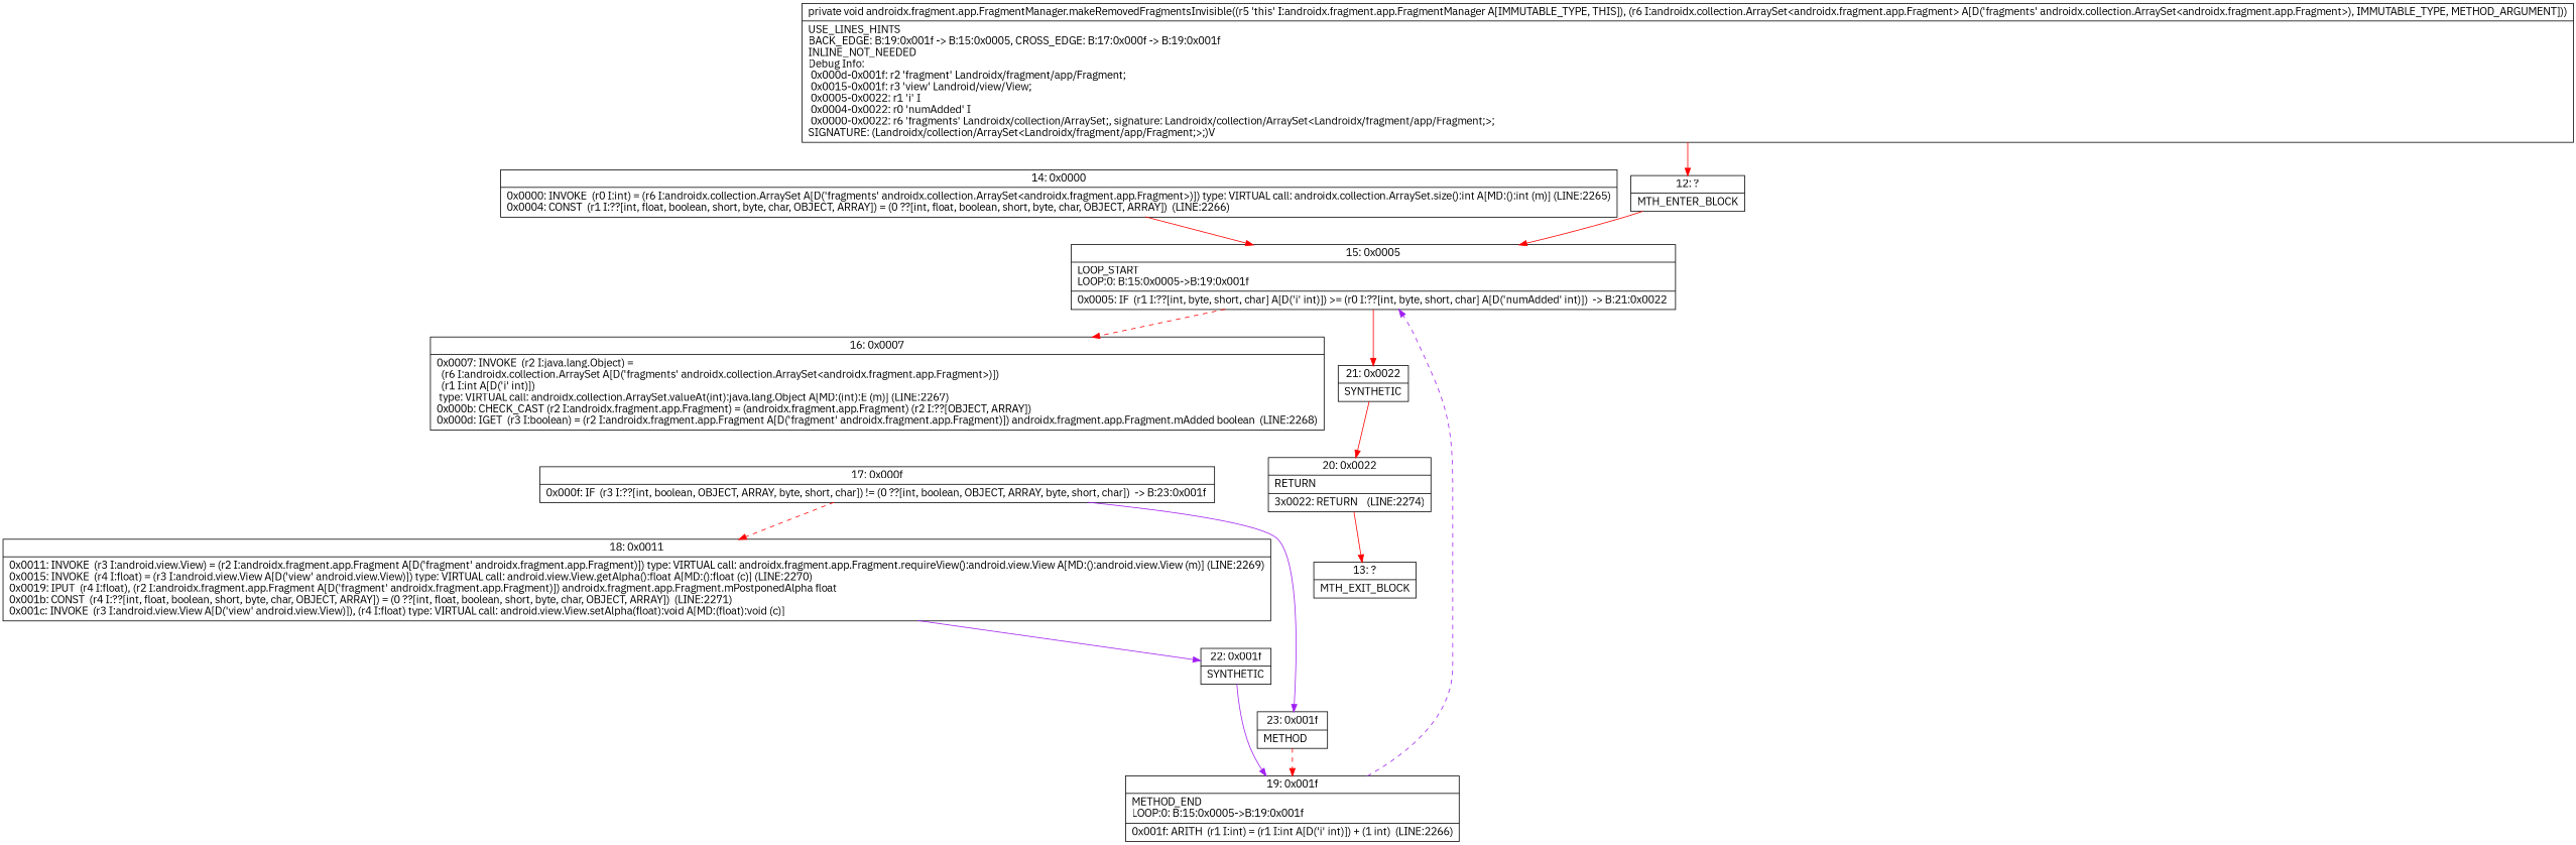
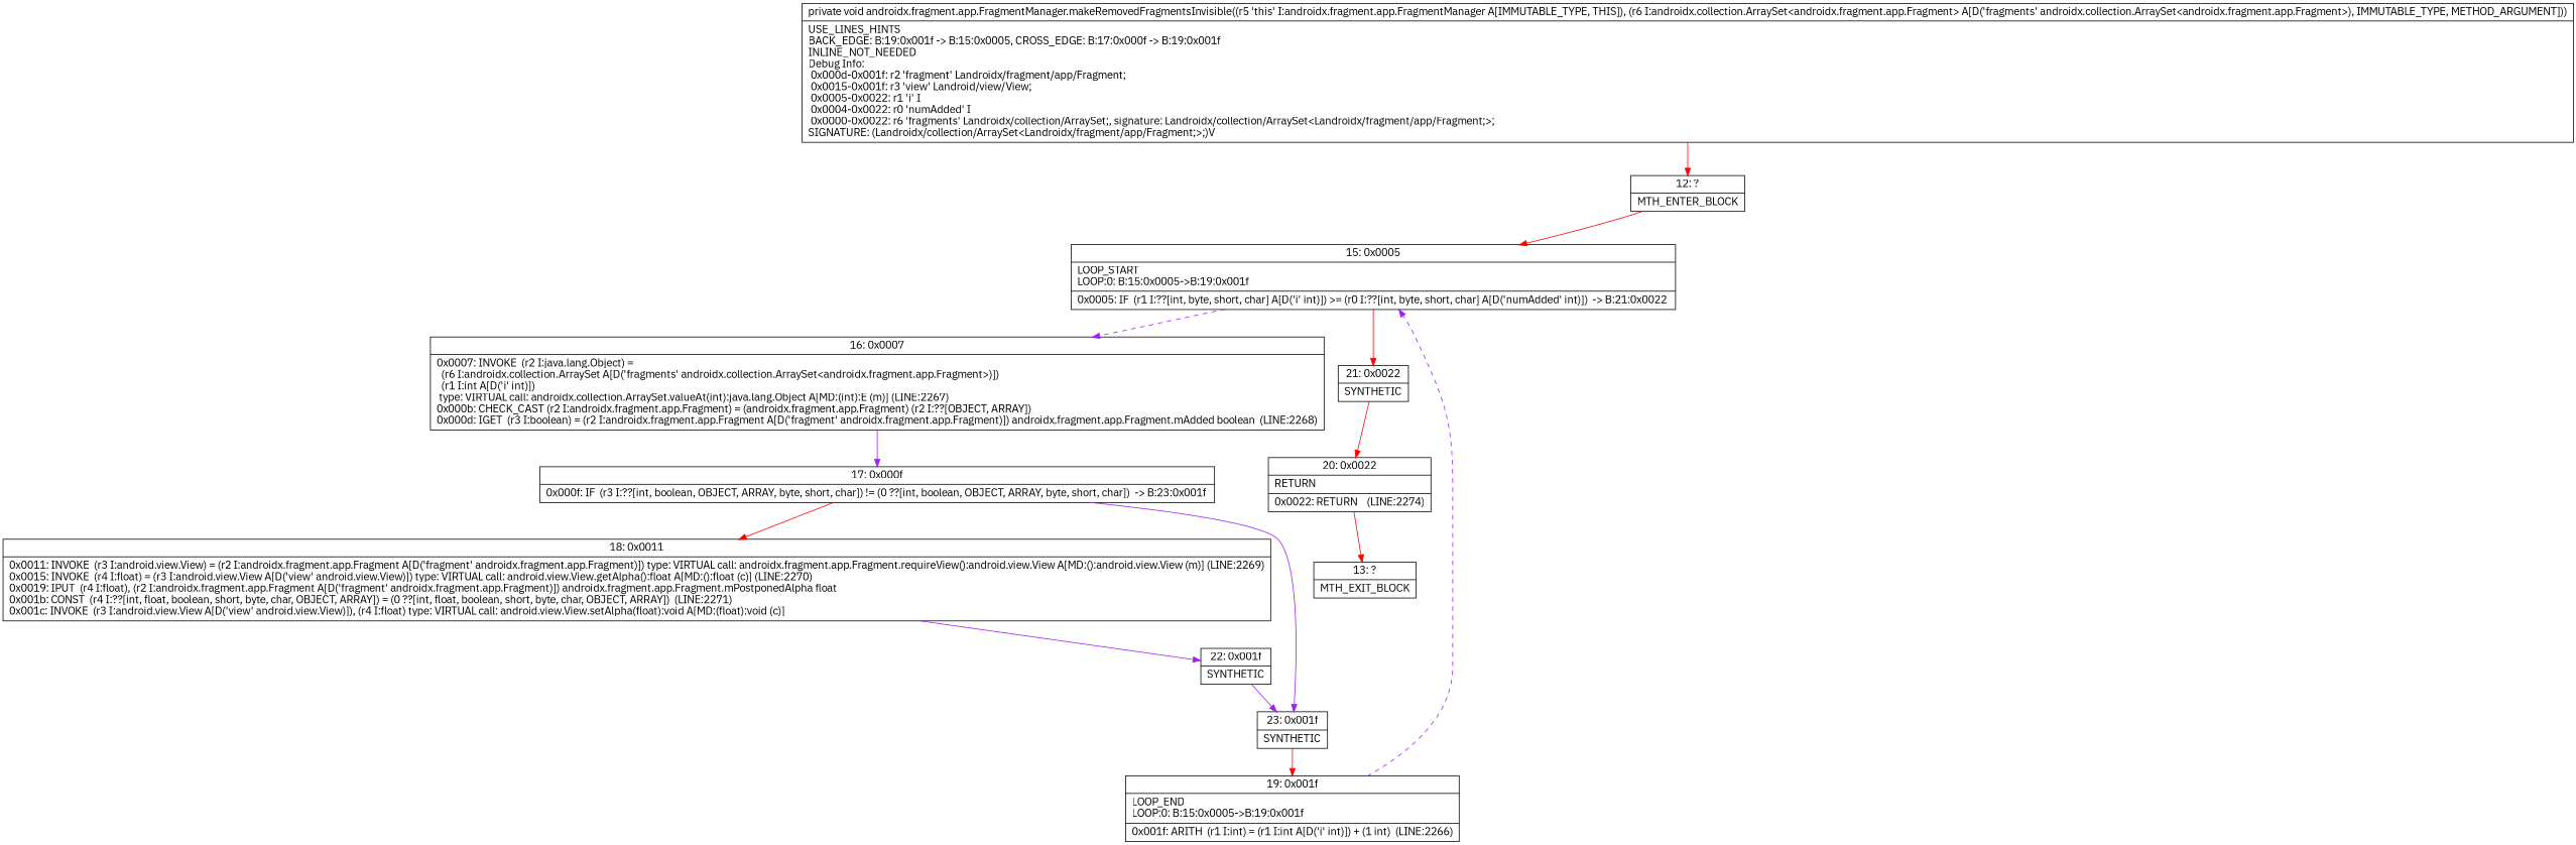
  digraph {
    fontname="IBM Plex Sans"
    node [fontname="IBM Plex Sans" shape=record]
    edge [color=red fontname="IBM Plex Sans"]
    n1 [label="{12\:\ ?|MTH_ENTER_BLOCK\l}"]
    n2 [label="{15\:\ 0x0005|LOOP_START\lLOOP:0: B:15:0x0005\-\>B:19:0x001f\l|0x0005: IF  (r1 I:??[int, byte, short, char] A[D('i' int)]) \>= (r0 I:??[int, byte, short, char] A[D('numAdded' int)])  \-\> B:21:0x0022 \l}"]
-   n3 [label="{14\:\ 0x0000|0x0000: INVOKE  (r0 I:int) = (r6 I:androidx.collection.ArraySet A[D('fragments' androidx.collection.ArraySet\<androidx.fragment.app.Fragment\>)]) type: VIRTUAL call: androidx.collection.ArraySet.size():int A[MD:():int (m)] (LINE:2265)\l0x0004: CONST  (r1 I:??[int, float, boolean, short, byte, char, OBJECT, ARRAY]) = (0 ??[int, float, boolean, short, byte, char, OBJECT, ARRAY])  (LINE:2266)\l}"]
    n4 [label="{16\:\ 0x0007|0x0007: INVOKE  (r2 I:java.lang.Object) = \l  (r6 I:androidx.collection.ArraySet A[D('fragments' androidx.collection.ArraySet\<androidx.fragment.app.Fragment\>)])\l  (r1 I:int A[D('i' int)])\l type: VIRTUAL call: androidx.collection.ArraySet.valueAt(int):java.lang.Object A[MD:(int):E (m)] (LINE:2267)\l0x000b: CHECK_CAST (r2 I:androidx.fragment.app.Fragment) = (androidx.fragment.app.Fragment) (r2 I:??[OBJECT, ARRAY]) \l0x000d: IGET  (r3 I:boolean) = (r2 I:androidx.fragment.app.Fragment A[D('fragment' androidx.fragment.app.Fragment)]) androidx.fragment.app.Fragment.mAdded boolean  (LINE:2268)\l}"]
    n5 [label="{21\:\ 0x0022|SYNTHETIC\l}"]
    n6 [label="{17\:\ 0x000f|0x000f: IF  (r3 I:??[int, boolean, OBJECT, ARRAY, byte, short, char]) != (0 ??[int, boolean, OBJECT, ARRAY, byte, short, char])  \-\> B:23:0x001f \l}"]
-   n7 [label="{20\:\ 0x0022|RETURN\l|3x0022: RETURN    (LINE:2274)\l}"]
+   n7 [label="{20\:\ 0x0022|RETURN\l|0x0022: RETURN    (LINE:2274)\l}"]
    n8 [label="{18\:\ 0x0011|0x0011: INVOKE  (r3 I:android.view.View) = (r2 I:androidx.fragment.app.Fragment A[D('fragment' androidx.fragment.app.Fragment)]) type: VIRTUAL call: androidx.fragment.app.Fragment.requireView():android.view.View A[MD:():android.view.View (m)] (LINE:2269)\l0x0015: INVOKE  (r4 I:float) = (r3 I:android.view.View A[D('view' android.view.View)]) type: VIRTUAL call: android.view.View.getAlpha():float A[MD:():float (c)] (LINE:2270)\l0x0019: IPUT  (r4 I:float), (r2 I:androidx.fragment.app.Fragment A[D('fragment' androidx.fragment.app.Fragment)]) androidx.fragment.app.Fragment.mPostponedAlpha float \l0x001b: CONST  (r4 I:??[int, float, boolean, short, byte, char, OBJECT, ARRAY]) = (0 ??[int, float, boolean, short, byte, char, OBJECT, ARRAY])  (LINE:2271)\l0x001c: INVOKE  (r3 I:android.view.View A[D('view' android.view.View)]), (r4 I:float) type: VIRTUAL call: android.view.View.setAlpha(float):void A[MD:(float):void (c)]\l}"]
-   n9 [label="{23\:\ 0x001f|METHOD\l}"]
+   n9 [label="{23\:\ 0x001f|SYNTHETIC\l}"]
    n10 [label="{22\:\ 0x001f|SYNTHETIC\l}"]
-   n11 [label="{19\:\ 0x001f|METHOD_END\lLOOP:0: B:15:0x0005\-\>B:19:0x001f\l|0x001f: ARITH  (r1 I:int) = (r1 I:int A[D('i' int)]) + (1 int)  (LINE:2266)\l}"]
+   n11 [label="{19\:\ 0x001f|LOOP_END\lLOOP:0: B:15:0x0005\-\>B:19:0x001f\l|0x001f: ARITH  (r1 I:int) = (r1 I:int A[D('i' int)]) + (1 int)  (LINE:2266)\l}"]
    n12 [label="{13\:\ ?|MTH_EXIT_BLOCK\l}"]
    n13 [label="{private void androidx.fragment.app.FragmentManager.makeRemovedFragmentsInvisible((r5 'this' I:androidx.fragment.app.FragmentManager A[IMMUTABLE_TYPE, THIS]), (r6 I:androidx.collection.ArraySet\<androidx.fragment.app.Fragment\> A[D('fragments' androidx.collection.ArraySet\<androidx.fragment.app.Fragment\>), IMMUTABLE_TYPE, METHOD_ARGUMENT]))  | USE_LINES_HINTS\lBACK_EDGE: B:19:0x001f \-\> B:15:0x0005, CROSS_EDGE: B:17:0x000f \-\> B:19:0x001f\lINLINE_NOT_NEEDED\lDebug Info:\l  0x000d\-0x001f: r2 'fragment' Landroidx\/fragment\/app\/Fragment;\l  0x0015\-0x001f: r3 'view' Landroid\/view\/View;\l  0x0005\-0x0022: r1 'i' I\l  0x0004\-0x0022: r0 'numAdded' I\l  0x0000\-0x0022: r6 'fragments' Landroidx\/collection\/ArraySet;, signature: Landroidx\/collection\/ArraySet\<Landroidx\/fragment\/app\/Fragment;\>;\lSIGNATURE: (Landroidx\/collection\/ArraySet\<Landroidx\/fragment\/app\/Fragment;\>;)V\l}"]
    n1 -> n2
-   n2 -> n4 [style=dashed]
+   n2 -> n4 [color=purple style=dashed]
    n2 -> n5
-   n3 -> n2
+   n4 -> n6 [color=purple]
    n5 -> n7
-   n6 -> n8 [style=dashed]
+   n6 -> n8 [style=solid]
    n6 -> n9 [color=purple]
    n7 -> n12
    n8 -> n10 [color=purple]
-   n9 -> n11 [style=dashed]
-   n10 -> n11 [color=purple]
+   n9 -> n11
+   n10 -> n9 [color=purple]
    n11 -> n2 [color=purple style=dashed]
    n13 -> n1
  }
